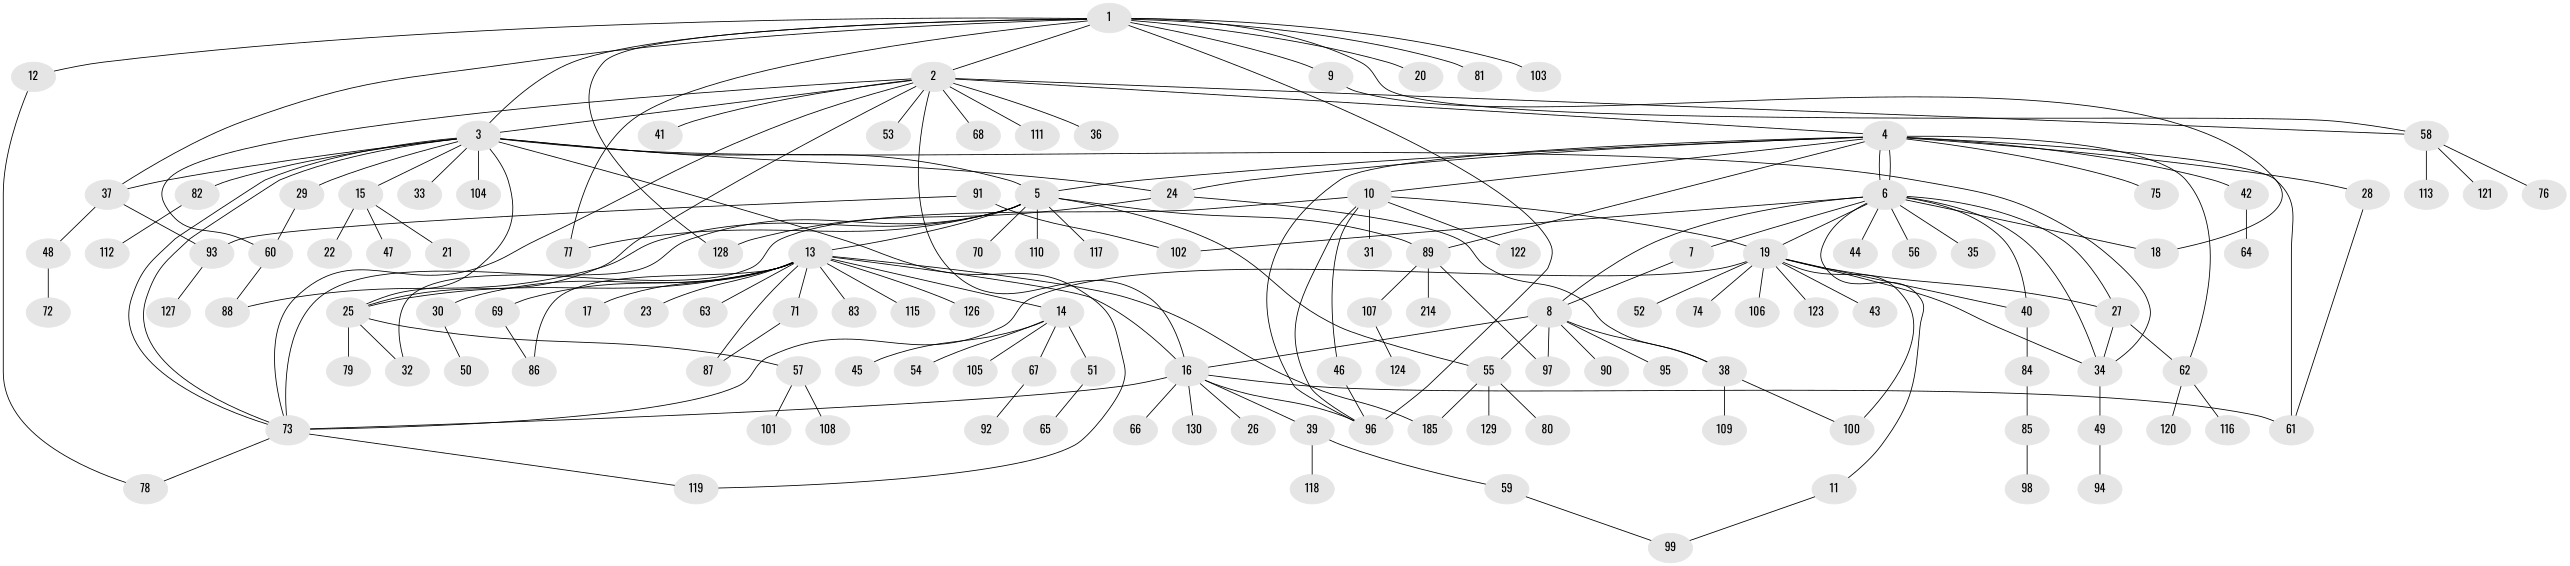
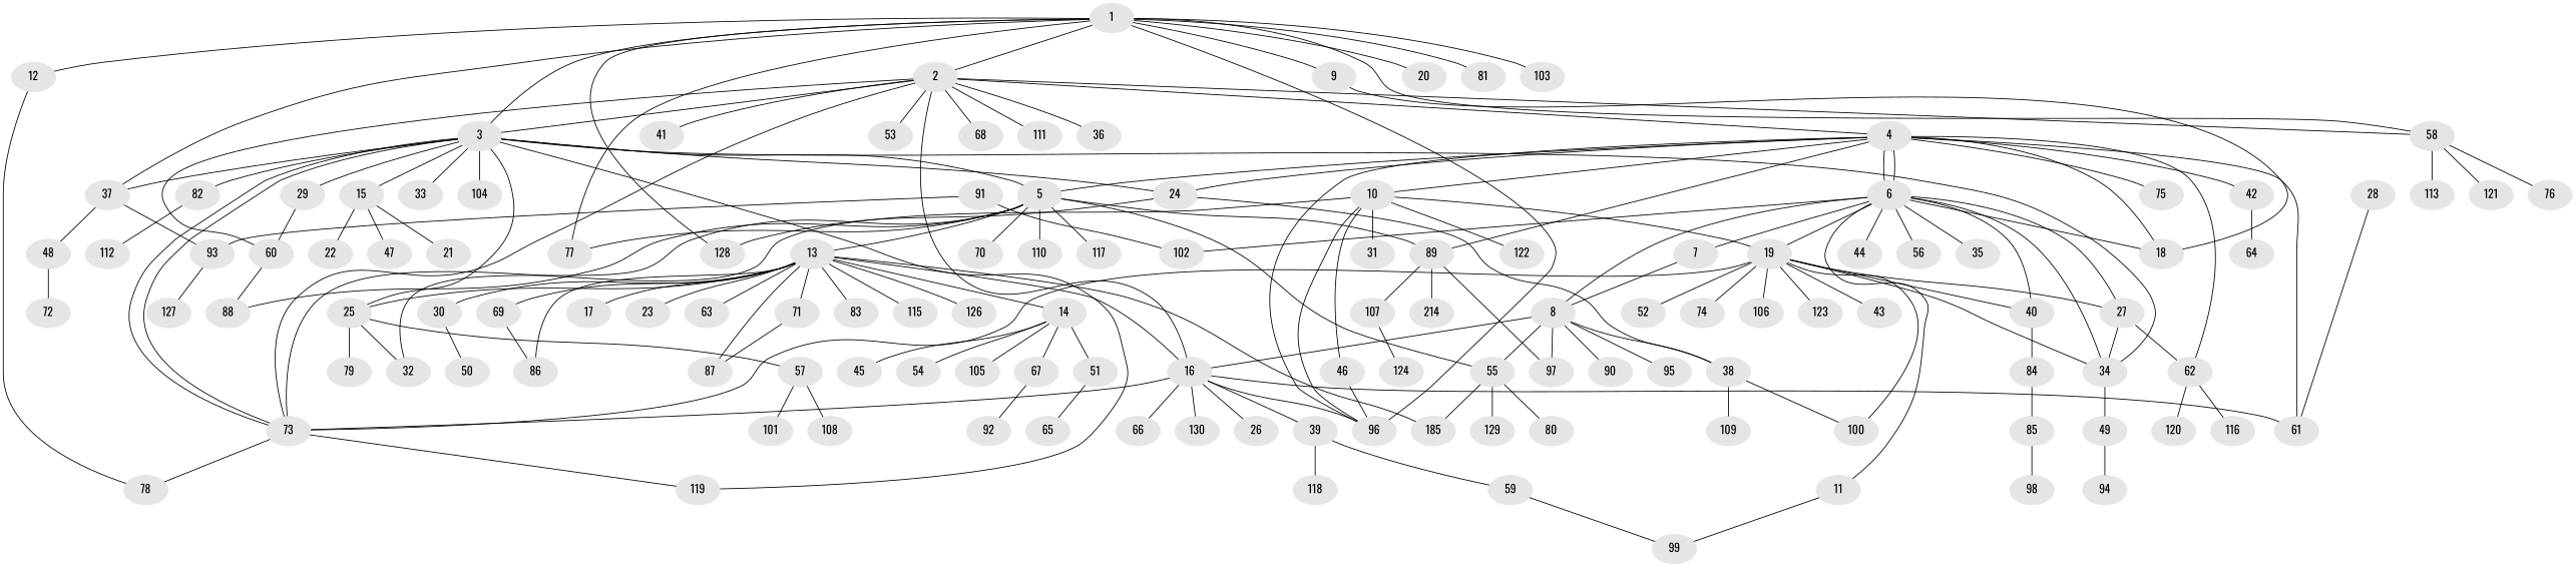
  graph {
    fontname=Oswald
    node [color=gray90 fontname=Oswald style=filled]
    edge [fontname=Oswald]
    1
    2
    3
    9
    12
    20
    37
    58
    77
    81
    96
    103
    128
    4
    16
    25
    36
    41
    53
    60
    68
    73
    111
    5
    15
    24
    29
    33
    34
    82
    104
    119
    18
    78
    48
    93
    76
    113
    121
    6
    10
    28
    42
    61
    62
    75
    89
    26
    39
    66
    130
    32
    57
    79
    88
    13
    55
    70
    110
    117
    21
    22
    47
    38
    49
    112
    7
    8
    11
    19
    27
    35
    40
    44
    56
    102
    31
    46
    122
    64
    116
    120
    97
    107
    n85 [label=214]
    14
    17
    23
    30
    63
    69
    71
    83
    86
    87
    115
    n97 [label=185]
    126
    80
    129
    90
    95
    99
    43
    52
    74
    100
    106
    123
    84
    109
    91
    45
    51
    54
    67
    105
    50
    65
    92
    59
    118
    101
    108
    94
    72
    127
    85
    98
    124
    1 -- 2
    1 -- 3
    1 -- 9
    1 -- 12
    1 -- 20
    1 -- 37
    1 -- 58
    1 -- 77
    1 -- 81
    1 -- 96
    1 -- 103
    1 -- 128
    2 -- 3
    2 -- 58
    2 -- 4
    2 -- 16
-   2 -- 25
    2 -- 36
    2 -- 41
    2 -- 53
    2 -- 60
    2 -- 68
    2 -- 73
    2 -- 111
    3 -- 37
    3 -- 25
    3 -- 73
    3 -- 73
    3 -- 5
    3 -- 15
    3 -- 24
    3 -- 29
    3 -- 33
    3 -- 34
    3 -- 82
    3 -- 104
    3 -- 119
    9 -- 18
    12 -- 78
    37 -- 48
    37 -- 93
    58 -- 76
    58 -- 113
    58 -- 121
    4 -- 96
    4 -- 5
    4 -- 24
    4 -- 6
    4 -- 6
    4 -- 10
-   4 -- 28
+   4 -- 18
    4 -- 42
    4 -- 61
    4 -- 62
    4 -- 75
    4 -- 89
    16 -- 96
    16 -- 73
    16 -- 61
    16 -- 26
    16 -- 39
    16 -- 66
    16 -- 130
    25 -- 32
    25 -- 57
    25 -- 79
    60 -- 88
    73 -- 119
    73 -- 78
    5 -- 77
    5 -- 89
    5 -- 32
    5 -- 88
    5 -- 13
    5 -- 55
    5 -- 70
    5 -- 110
    5 -- 117
    15 -- 21
    15 -- 22
    15 -- 47
    24 -- 128
    24 -- 38
    29 -- 60
    34 -- 49
    82 -- 112
    48 -- 72
    93 -- 127
    6 -- 34
    6 -- 18
    6 -- 7
    6 -- 8
    6 -- 11
    6 -- 19
    6 -- 27
    6 -- 35
    6 -- 40
    6 -- 44
    6 -- 56
    6 -- 102
    10 -- 96
    10 -- 73
    10 -- 19
    10 -- 31
    10 -- 46
    10 -- 122
    28 -- 61
    42 -- 64
    62 -- 116
    62 -- 120
    89 -- 97
    89 -- 107
    89 -- n85
    39 -- 59
    39 -- 118
    57 -- 101
    57 -- 108
    13 -- 16
    13 -- 25
    13 -- 14
    13 -- 17
    13 -- 23
    13 -- 30
    13 -- 63
    13 -- 69
    13 -- 71
    13 -- 83
    13 -- 86
    13 -- 87
    13 -- 115
    13 -- n97
    13 -- 126
    55 -- n97
    55 -- 80
    55 -- 129
    38 -- 100
    38 -- 109
    49 -- 94
    7 -- 8
    8 -- 16
    8 -- 55
    8 -- 38
    8 -- 97
    8 -- 90
    8 -- 95
    11 -- 99
    19 -- 73
    19 -- 34
    19 -- 27
    19 -- 40
    19 -- 43
    19 -- 52
    19 -- 74
    19 -- 100
    19 -- 106
    19 -- 123
    27 -- 34
    27 -- 62
    40 -- 84
    46 -- 96
    107 -- 124
    14 -- 45
    14 -- 51
    14 -- 54
    14 -- 67
    14 -- 105
    30 -- 50
    69 -- 86
    71 -- 87
    84 -- 85
    91 -- 93
    91 -- 102
    51 -- 65
    67 -- 92
    59 -- 99
    85 -- 98
  }
